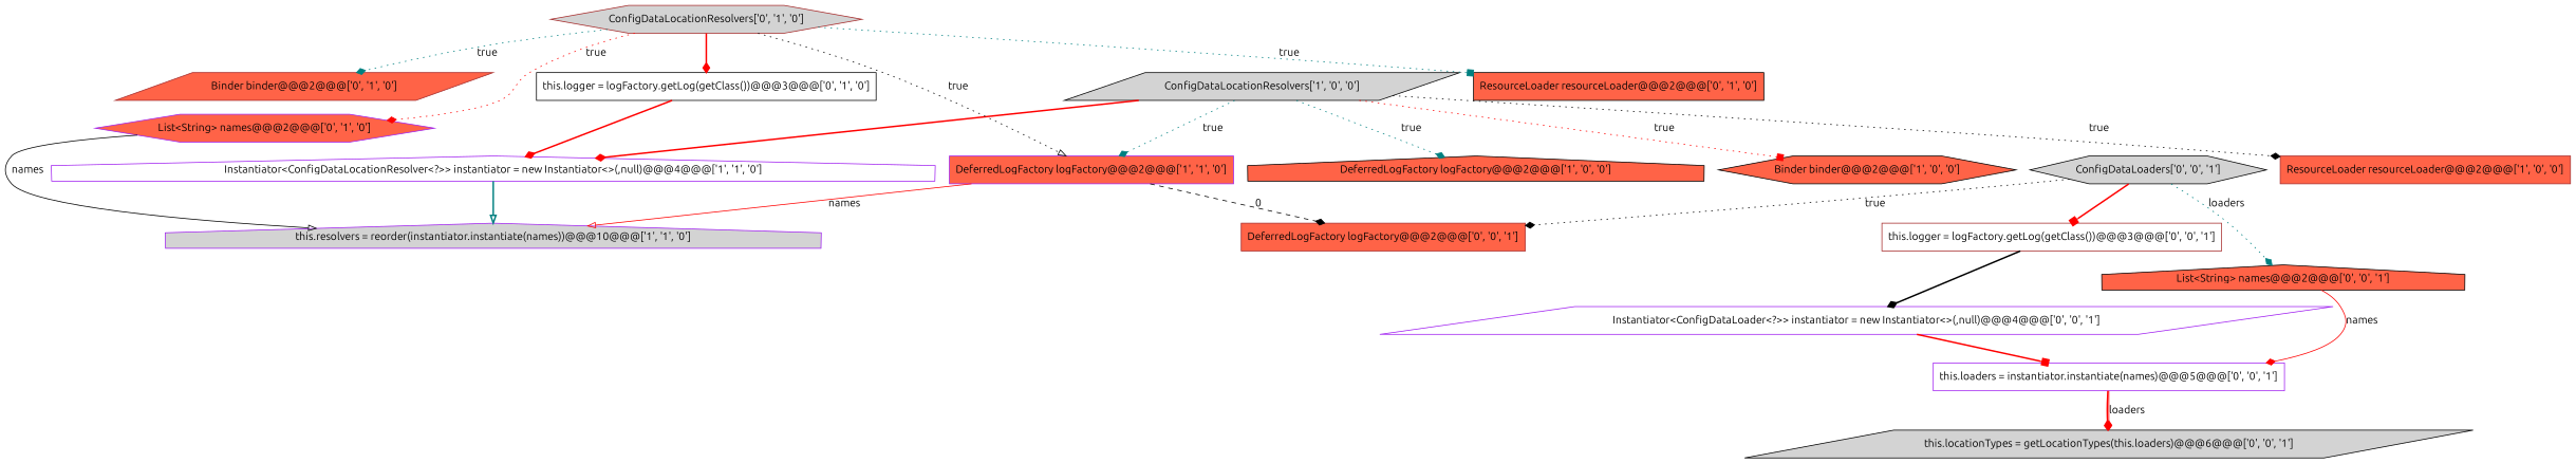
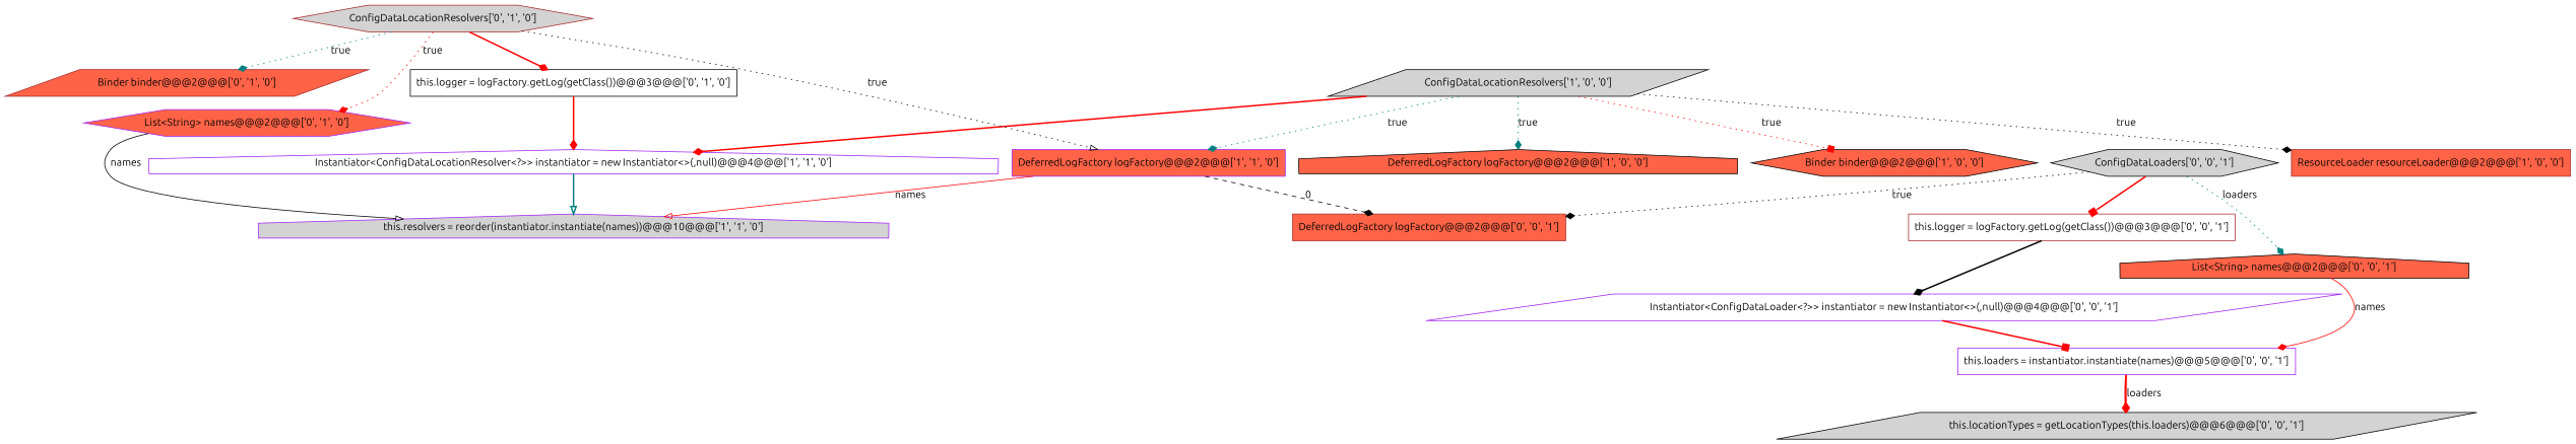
  digraph {
    fontname=Ubuntu
    node [color=black fillcolor=tomato fontname=Ubuntu shape=box style=filled]
    edge [arrowhead=diamond color=red fontname=Ubuntu style=dotted]
    n1 [color=brown label="Binder binder@@@2@@@['0', '1', '0']" shape=parallelogram]
    n2 [color=purple fillcolor=white label="Instantiator<ConfigDataLoader<?>> instantiator = new Instantiator<>(,null)@@@4@@@['0', '0', '1']" shape=parallelogram]
    n3 [color=purple fillcolor=white label="this.loaders = instantiator.instantiate(names)@@@5@@@['0', '0', '1']"]
    n4 [fillcolor=lightgray label="this.locationTypes = getLocationTypes(this.loaders)@@@6@@@['0', '0', '1']" shape=parallelogram]
    n5 [label="List<String> names@@@2@@@['0', '0', '1']" shape=house]
    n6 [color=brown fillcolor=white label="this.logger = logFactory.getLog(getClass())@@@3@@@['0', '0', '1']"]
    n7 [color=brown label="DeferredLogFactory logFactory@@@2@@@['0', '0', '1']"]
    n8 [fillcolor=lightgray label="ConfigDataLoaders['0', '0', '1']" shape=hexagon]
    n9 [color=purple label="List<String> names@@@2@@@['0', '1', '0']" shape=hexagon]
    n10 [color=purple fillcolor=lightgray label="this.resolvers = reorder(instantiator.instantiate(names))@@@10@@@['1', '1', '0']" shape=house]
    n11 [color=purple fillcolor=white label="Instantiator<ConfigDataLocationResolver<?>> instantiator = new Instantiator<>(,null)@@@4@@@['1', '1', '0']" shape=house]
    n12 [label="DeferredLogFactory logFactory@@@2@@@['1', '0', '0']" shape=house]
    n13 [fillcolor=lightgray label="ConfigDataLocationResolvers['1', '0', '0']" shape=parallelogram]
    n14 [label="Binder binder@@@2@@@['1', '0', '0']" shape=hexagon]
    n15 [color=purple label="DeferredLogFactory logFactory@@@2@@@['1', '1', '0']"]
    n16 [color=brown label="ResourceLoader resourceLoader@@@2@@@['1', '0', '0']"]
    n17 [color=brown fillcolor=lightgray label="ConfigDataLocationResolvers['0', '1', '0']" shape=hexagon]
    n18 [fillcolor=white label="this.logger = logFactory.getLog(getClass())@@@3@@@['0', '1', '0']"]
-   n19 [label="ResourceLoader resourceLoader@@@2@@@['0', '1', '0']"]
    n2 -> n3 [arrowhead=box style=bold]
    n3 -> n4 [style=bold]
    n3 -> n4 [label=loaders style=solid]
    n5 -> n3 [label=names style=solid]
    n6 -> n2 [color=black style=bold]
    n8 -> n5 [color=teal label=loaders]
    n8 -> n6 [arrowhead=box style=bold]
    n8 -> n7 [color=black label=true]
    n9 -> n10 [arrowhead=onormal color=black label=names style=solid]
    n11 -> n10 [arrowhead=onormal color=teal style=bold]
    n13 -> n11 [style=bold]
    n13 -> n12 [color=teal label=true]
    n13 -> n14 [arrowhead=box label=true]
    n13 -> n15 [color=teal label=true]
    n13 -> n16 [color=black label=true]
    n15 -> n7 [color=black label=0 style=dashed]
    n15 -> n10 [arrowhead=onormal label=names style=solid]
    n17 -> n1 [color=teal label=true]
    n17 -> n9 [label=true]
    n17 -> n15 [arrowhead=onormal color=black label=true]
    n17 -> n18 [style=bold]
-   n17 -> n19 [arrowhead=box color=teal label=true]
    n18 -> n11 [style=bold]
  }
